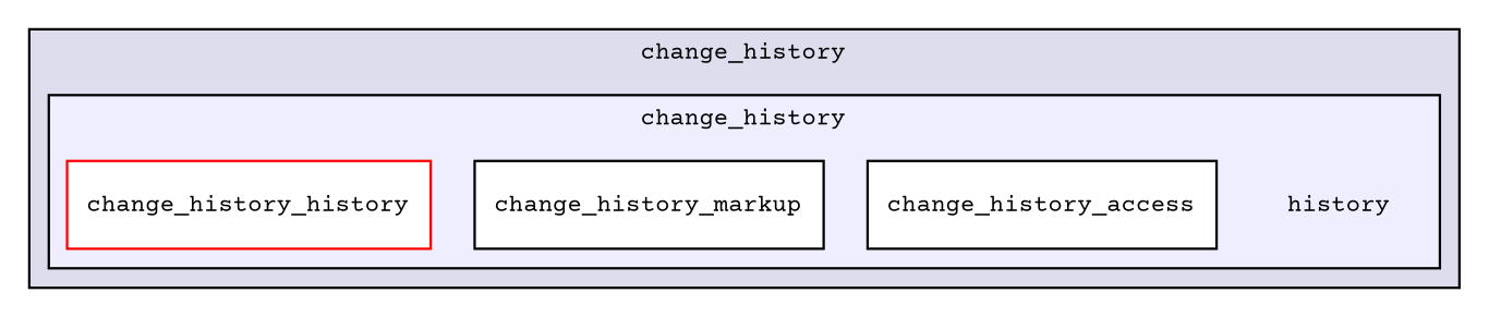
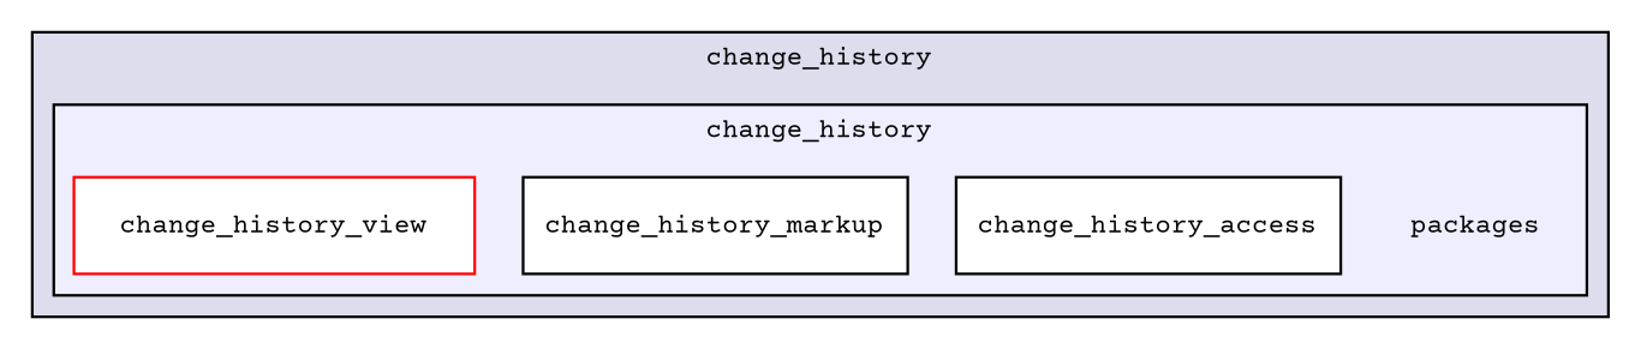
  digraph {
    compound=true
    fontname="Courier Prime"
    node [fontname="Courier Prime" fontsize=10 shape=box color=black fillcolor=white style=filled]
-   n1 [label=history shape=plaintext color="" fillcolor="" style=""]
+   n1 [label=packages shape=plaintext color="" fillcolor="" style=""]
    n2 [label=change_history_access]
    n3 [label=change_history_markup]
-   n4 [color=red label=change_history_history]
+   n4 [color=red label=change_history_view]
    subgraph cluster_1 {
      bgcolor="#ddddee"
      fontsize=10
      label=change_history
      pencolor=black
      subgraph cluster_2 {
        bgcolor="#eeeeff"
        fontsize=10
        pencolor=black
        n1
        n2
        n3
        n4
      }
    }
  }
